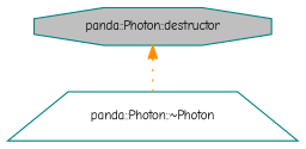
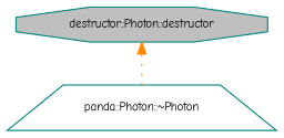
  digraph {
    rankdir=TB
    fontname="Comic Neue"
    node [color=teal fontname="Comic Neue" fontsize=10 style=filled]
-   n1 [fillcolor=grey75 fontcolor=black height=0.2 label="panda::Photon::destructor" shape=octagon width=0.4]
+   n1 [fillcolor=grey75 fontcolor=black height=0.2 label="destructor::Photon::destructor" shape=octagon width=0.4]
    n2 [fillcolor=white height=0.2 label="panda::Photon::~Photon" shape=trapezium width=0.4]
    n1 -> n2 [color=darkorange dir=back fontname="Comic Neue" fontsize=10 labelfontname=Helvetica labelfontsize=10 style=dotted]
  }
